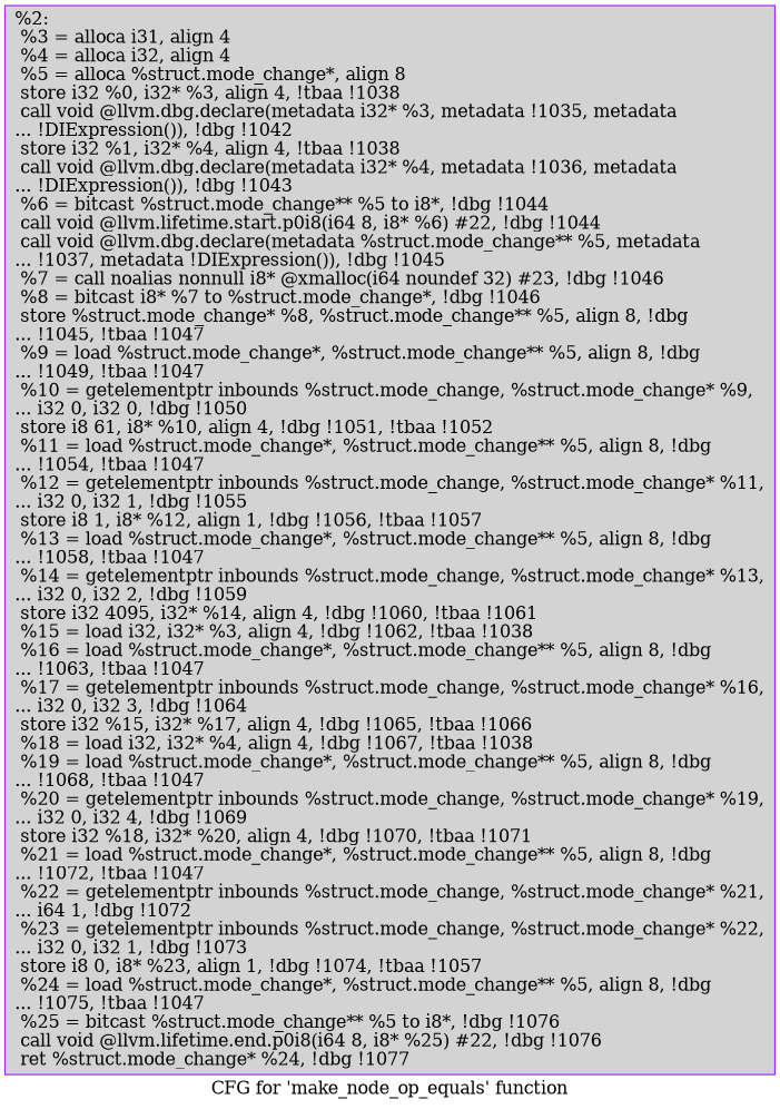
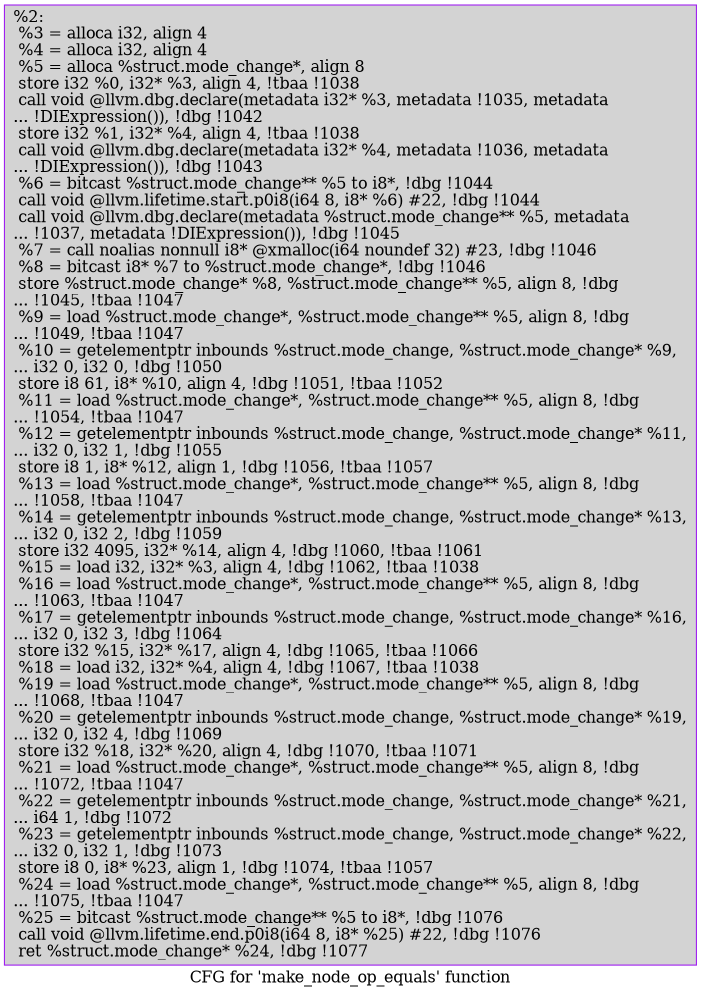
  digraph {
    label="CFG for 'make_node_op_equals' function"
    rankdir=LR
-   n1 [color=purple fillcolor=lightgrey label="{%2:\l  %3 = alloca i31, align 4\l  %4 = alloca i32, align 4\l  %5 = alloca %struct.mode_change*, align 8\l  store i32 %0, i32* %3, align 4, !tbaa !1038\l  call void @llvm.dbg.declare(metadata i32* %3, metadata !1035, metadata\l... !DIExpression()), !dbg !1042\l  store i32 %1, i32* %4, align 4, !tbaa !1038\l  call void @llvm.dbg.declare(metadata i32* %4, metadata !1036, metadata\l... !DIExpression()), !dbg !1043\l  %6 = bitcast %struct.mode_change** %5 to i8*, !dbg !1044\l  call void @llvm.lifetime.start.p0i8(i64 8, i8* %6) #22, !dbg !1044\l  call void @llvm.dbg.declare(metadata %struct.mode_change** %5, metadata\l... !1037, metadata !DIExpression()), !dbg !1045\l  %7 = call noalias nonnull i8* @xmalloc(i64 noundef 32) #23, !dbg !1046\l  %8 = bitcast i8* %7 to %struct.mode_change*, !dbg !1046\l  store %struct.mode_change* %8, %struct.mode_change** %5, align 8, !dbg\l... !1045, !tbaa !1047\l  %9 = load %struct.mode_change*, %struct.mode_change** %5, align 8, !dbg\l... !1049, !tbaa !1047\l  %10 = getelementptr inbounds %struct.mode_change, %struct.mode_change* %9,\l... i32 0, i32 0, !dbg !1050\l  store i8 61, i8* %10, align 4, !dbg !1051, !tbaa !1052\l  %11 = load %struct.mode_change*, %struct.mode_change** %5, align 8, !dbg\l... !1054, !tbaa !1047\l  %12 = getelementptr inbounds %struct.mode_change, %struct.mode_change* %11,\l... i32 0, i32 1, !dbg !1055\l  store i8 1, i8* %12, align 1, !dbg !1056, !tbaa !1057\l  %13 = load %struct.mode_change*, %struct.mode_change** %5, align 8, !dbg\l... !1058, !tbaa !1047\l  %14 = getelementptr inbounds %struct.mode_change, %struct.mode_change* %13,\l... i32 0, i32 2, !dbg !1059\l  store i32 4095, i32* %14, align 4, !dbg !1060, !tbaa !1061\l  %15 = load i32, i32* %3, align 4, !dbg !1062, !tbaa !1038\l  %16 = load %struct.mode_change*, %struct.mode_change** %5, align 8, !dbg\l... !1063, !tbaa !1047\l  %17 = getelementptr inbounds %struct.mode_change, %struct.mode_change* %16,\l... i32 0, i32 3, !dbg !1064\l  store i32 %15, i32* %17, align 4, !dbg !1065, !tbaa !1066\l  %18 = load i32, i32* %4, align 4, !dbg !1067, !tbaa !1038\l  %19 = load %struct.mode_change*, %struct.mode_change** %5, align 8, !dbg\l... !1068, !tbaa !1047\l  %20 = getelementptr inbounds %struct.mode_change, %struct.mode_change* %19,\l... i32 0, i32 4, !dbg !1069\l  store i32 %18, i32* %20, align 4, !dbg !1070, !tbaa !1071\l  %21 = load %struct.mode_change*, %struct.mode_change** %5, align 8, !dbg\l... !1072, !tbaa !1047\l  %22 = getelementptr inbounds %struct.mode_change, %struct.mode_change* %21,\l... i64 1, !dbg !1072\l  %23 = getelementptr inbounds %struct.mode_change, %struct.mode_change* %22,\l... i32 0, i32 1, !dbg !1073\l  store i8 0, i8* %23, align 1, !dbg !1074, !tbaa !1057\l  %24 = load %struct.mode_change*, %struct.mode_change** %5, align 8, !dbg\l... !1075, !tbaa !1047\l  %25 = bitcast %struct.mode_change** %5 to i8*, !dbg !1076\l  call void @llvm.lifetime.end.p0i8(i64 8, i8* %25) #22, !dbg !1076\l  ret %struct.mode_change* %24, !dbg !1077\l}" shape=record style=filled]
+   n1 [color=purple fillcolor=lightgrey label="{%2:\l  %3 = alloca i32, align 4\l  %4 = alloca i32, align 4\l  %5 = alloca %struct.mode_change*, align 8\l  store i32 %0, i32* %3, align 4, !tbaa !1038\l  call void @llvm.dbg.declare(metadata i32* %3, metadata !1035, metadata\l... !DIExpression()), !dbg !1042\l  store i32 %1, i32* %4, align 4, !tbaa !1038\l  call void @llvm.dbg.declare(metadata i32* %4, metadata !1036, metadata\l... !DIExpression()), !dbg !1043\l  %6 = bitcast %struct.mode_change** %5 to i8*, !dbg !1044\l  call void @llvm.lifetime.start.p0i8(i64 8, i8* %6) #22, !dbg !1044\l  call void @llvm.dbg.declare(metadata %struct.mode_change** %5, metadata\l... !1037, metadata !DIExpression()), !dbg !1045\l  %7 = call noalias nonnull i8* @xmalloc(i64 noundef 32) #23, !dbg !1046\l  %8 = bitcast i8* %7 to %struct.mode_change*, !dbg !1046\l  store %struct.mode_change* %8, %struct.mode_change** %5, align 8, !dbg\l... !1045, !tbaa !1047\l  %9 = load %struct.mode_change*, %struct.mode_change** %5, align 8, !dbg\l... !1049, !tbaa !1047\l  %10 = getelementptr inbounds %struct.mode_change, %struct.mode_change* %9,\l... i32 0, i32 0, !dbg !1050\l  store i8 61, i8* %10, align 4, !dbg !1051, !tbaa !1052\l  %11 = load %struct.mode_change*, %struct.mode_change** %5, align 8, !dbg\l... !1054, !tbaa !1047\l  %12 = getelementptr inbounds %struct.mode_change, %struct.mode_change* %11,\l... i32 0, i32 1, !dbg !1055\l  store i8 1, i8* %12, align 1, !dbg !1056, !tbaa !1057\l  %13 = load %struct.mode_change*, %struct.mode_change** %5, align 8, !dbg\l... !1058, !tbaa !1047\l  %14 = getelementptr inbounds %struct.mode_change, %struct.mode_change* %13,\l... i32 0, i32 2, !dbg !1059\l  store i32 4095, i32* %14, align 4, !dbg !1060, !tbaa !1061\l  %15 = load i32, i32* %3, align 4, !dbg !1062, !tbaa !1038\l  %16 = load %struct.mode_change*, %struct.mode_change** %5, align 8, !dbg\l... !1063, !tbaa !1047\l  %17 = getelementptr inbounds %struct.mode_change, %struct.mode_change* %16,\l... i32 0, i32 3, !dbg !1064\l  store i32 %15, i32* %17, align 4, !dbg !1065, !tbaa !1066\l  %18 = load i32, i32* %4, align 4, !dbg !1067, !tbaa !1038\l  %19 = load %struct.mode_change*, %struct.mode_change** %5, align 8, !dbg\l... !1068, !tbaa !1047\l  %20 = getelementptr inbounds %struct.mode_change, %struct.mode_change* %19,\l... i32 0, i32 4, !dbg !1069\l  store i32 %18, i32* %20, align 4, !dbg !1070, !tbaa !1071\l  %21 = load %struct.mode_change*, %struct.mode_change** %5, align 8, !dbg\l... !1072, !tbaa !1047\l  %22 = getelementptr inbounds %struct.mode_change, %struct.mode_change* %21,\l... i64 1, !dbg !1072\l  %23 = getelementptr inbounds %struct.mode_change, %struct.mode_change* %22,\l... i32 0, i32 1, !dbg !1073\l  store i8 0, i8* %23, align 1, !dbg !1074, !tbaa !1057\l  %24 = load %struct.mode_change*, %struct.mode_change** %5, align 8, !dbg\l... !1075, !tbaa !1047\l  %25 = bitcast %struct.mode_change** %5 to i8*, !dbg !1076\l  call void @llvm.lifetime.end.p0i8(i64 8, i8* %25) #22, !dbg !1076\l  ret %struct.mode_change* %24, !dbg !1077\l}" shape=record style=filled]
  }
